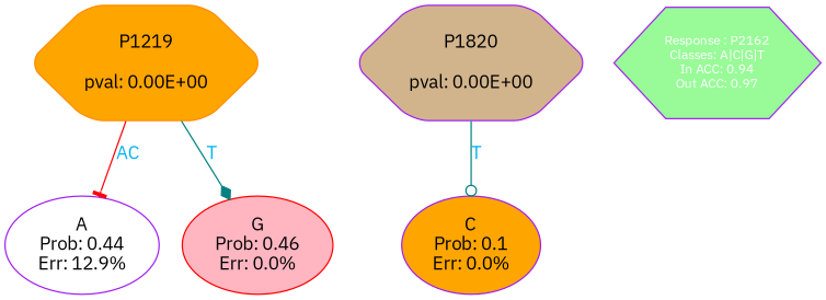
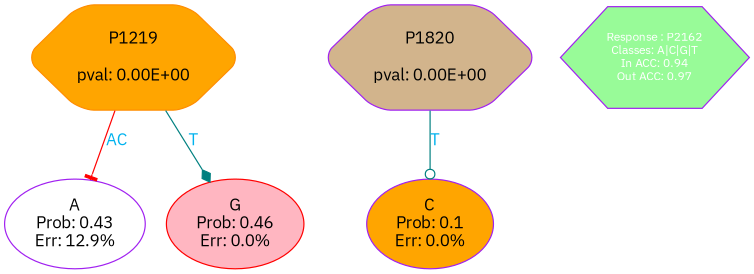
  digraph {
    fontname="IBM Plex Sans"
    ranksep=equally
    splines=polylines
    node [color=purple fillcolor=orange fontname="IBM Plex Sans" shape=ellipse style="filled, rounded"]
    edge [color=teal fontcolor=deepskyblue2 fontname="IBM Plex Sans"]
-   n1 [fillcolor=white label="A\nProb: 0.44\nErr: 12.9%"]
+   n1 [fillcolor=white label="A\nProb: 0.43\nErr: 12.9%"]
    n2 [color=red fillcolor=lightpink label="G\nProb: 0.46\nErr: 0.0%"]
    n3 [label="C\nProb: 0.1\nErr: 0.0%"]
    n4 [align=left fillcolor=palegreen fontcolor=white fontsize=10 label="Response : P2162\nClasses: A|C|G|T\nIn ACC: 0.94\nOut ACC: 0.97\n" shape=hexagon style=filled]
    n5 [fillcolor=tan label="P1820\n\npval: 0.00E+00" shape=hexagon]
    n6 [color=darkorange label="P1219\n\npval: 0.00E+00" shape=hexagon]
    subgraph sub_1 {
      rank=same
      n1
      n2
      n3
    }
    subgraph sub_2 {
      rank=same
      n4
      n5
    }
    n5 -> n3 [arrowhead=odot label=T]
    n6 -> n1 [arrowhead=tee color=red label=AC]
    n6 -> n2 [arrowhead=diamond label=T]
  }
